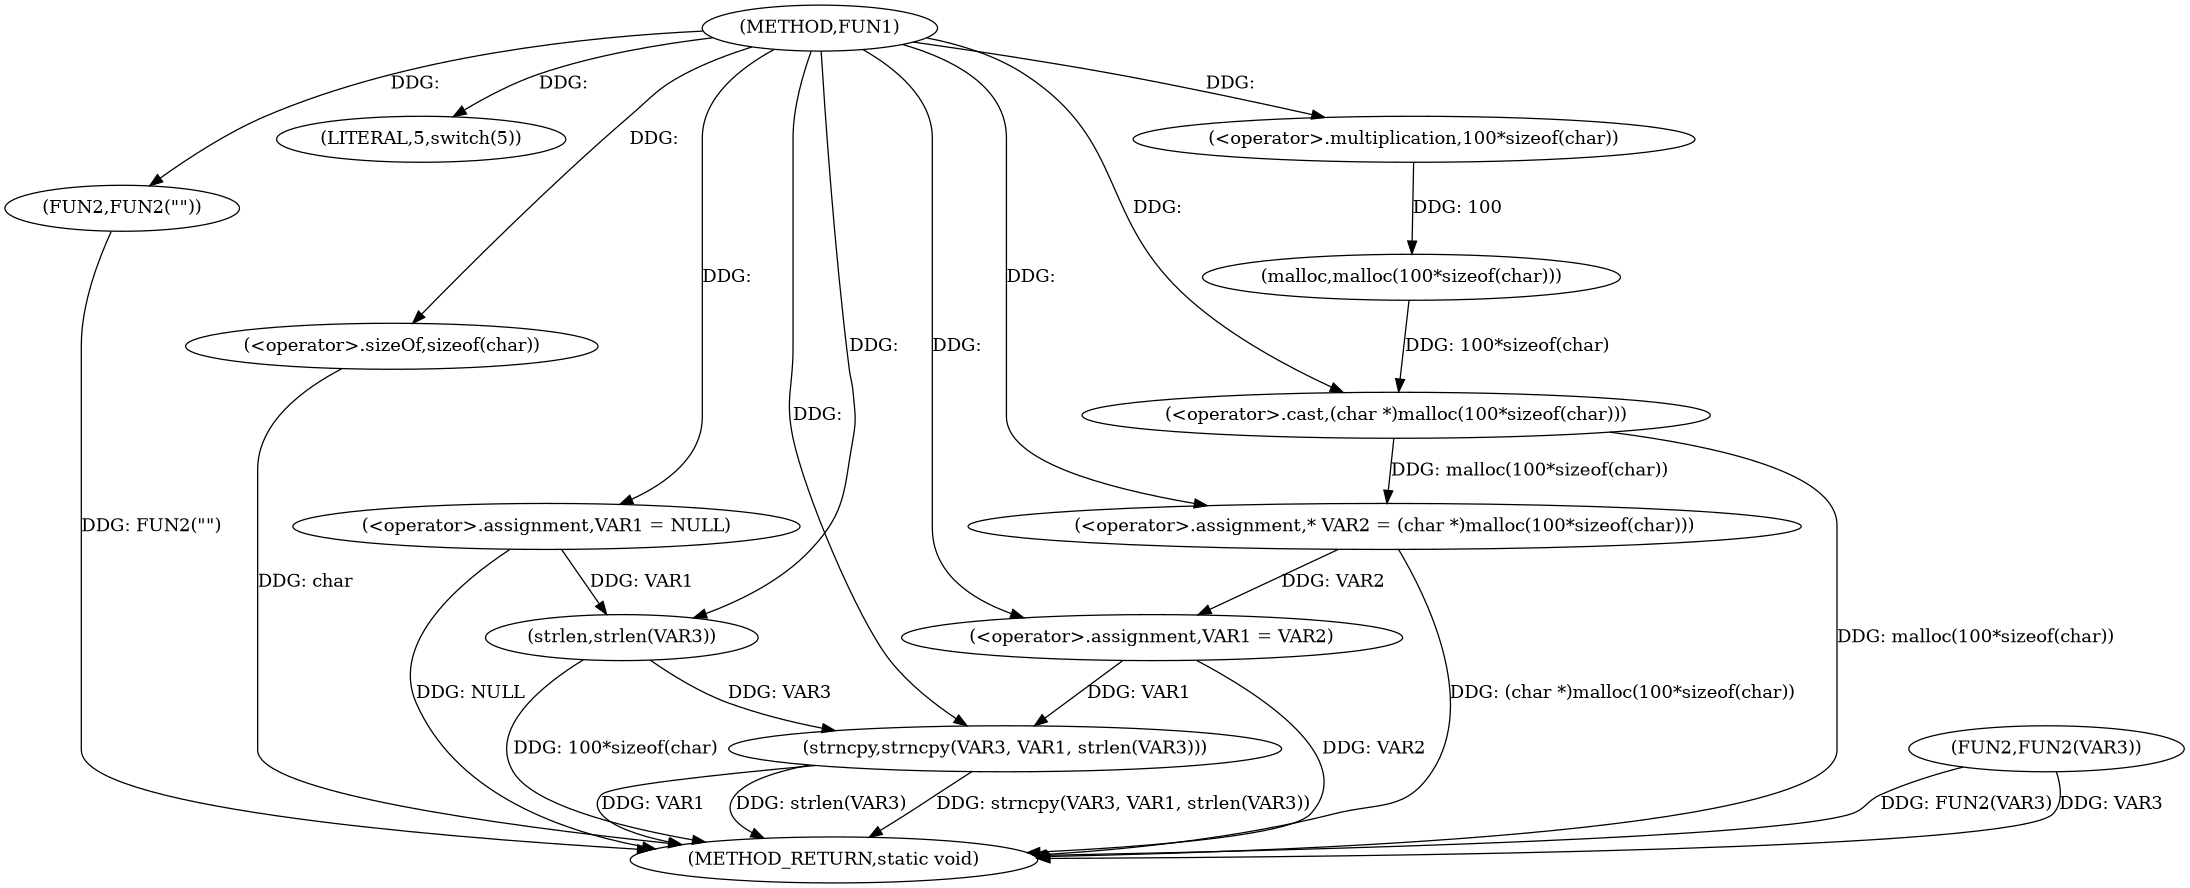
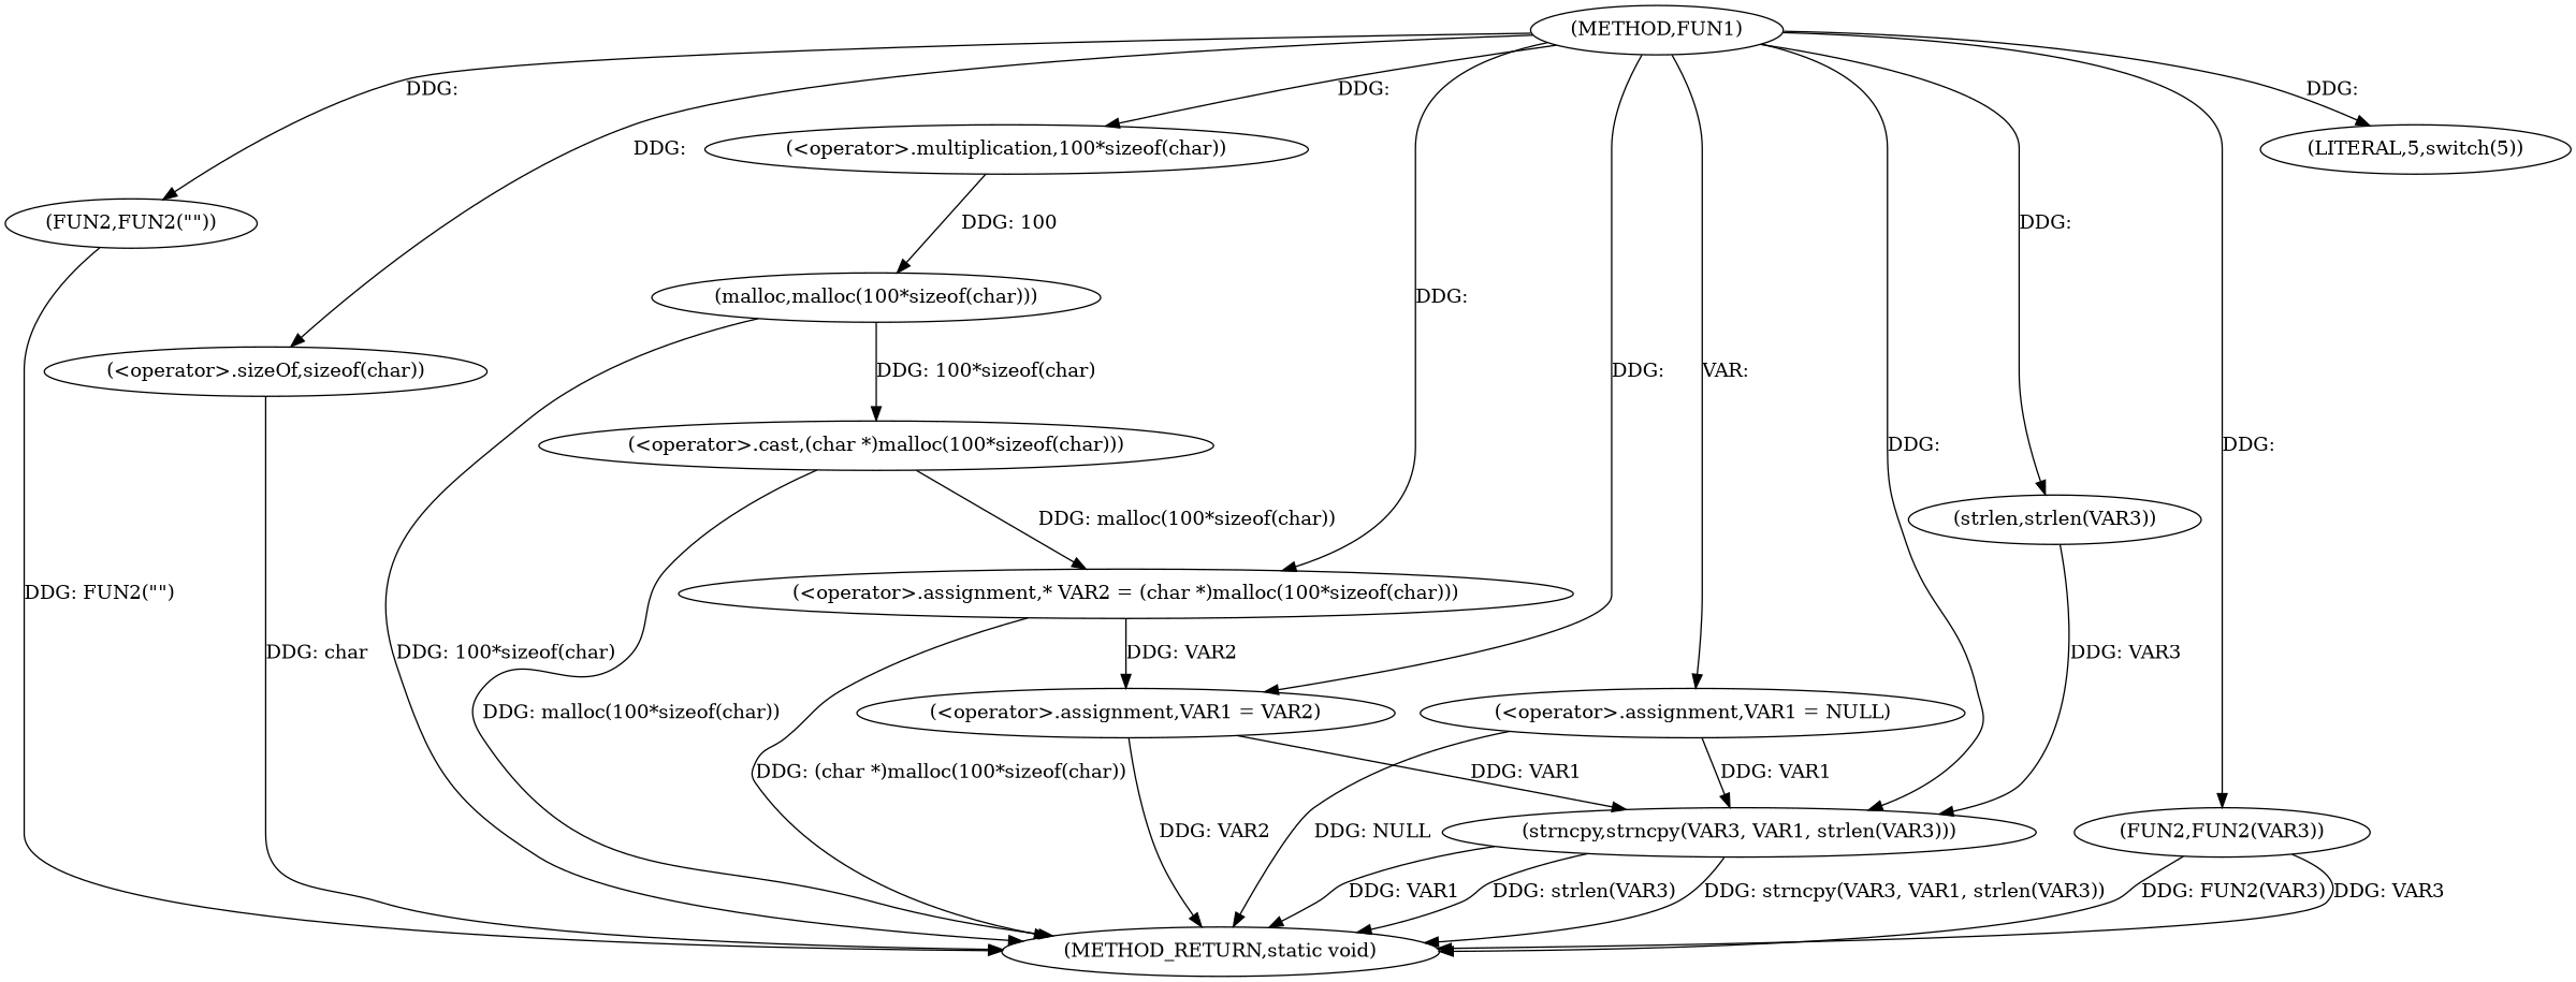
  digraph {
    n1 [label="(METHOD,FUN1)"]
    n2 [label="(<operator>.assignment,VAR1 = NULL)"]
    n3 [label="(LITERAL,5,switch(5))"]
    n4 [label="(FUN2,FUN2(\"\"))"]
    n5 [label="(<operator>.assignment,* VAR2 = (char *)malloc(100*sizeof(char)))"]
    n6 [label="(<operator>.multiplication,100*sizeof(char))"]
    n7 [label="(<operator>.sizeOf,sizeof(char))"]
    n8 [label="(<operator>.assignment,VAR1 = VAR2)"]
    n9 [label="(strncpy,strncpy(VAR3, VAR1, strlen(VAR3)))"]
    n10 [label="(strlen,strlen(VAR3))"]
    n11 [label="(FUN2,FUN2(VAR3))"]
    n12 [label="(METHOD_RETURN,static void)"]
    n13 [label="(malloc,malloc(100*sizeof(char)))"]
    n14 [label="(<operator>.cast,(char *)malloc(100*sizeof(char)))"]
-   n1 -> n2 [label="DDG: "]
+   n1 -> n2 [label="VAR: "]
    n1 -> n3 [label="DDG: "]
    n1 -> n4 [label="DDG: "]
    n1 -> n5 [label="DDG: "]
    n1 -> n6 [label="DDG: "]
    n1 -> n7 [label="DDG: "]
    n1 -> n8 [label="DDG: "]
    n1 -> n9 [label="DDG: "]
    n1 -> n10 [label="DDG: "]
-   n1 -> n14 [label="DDG: "]
-   n2 -> n10 [label="DDG: VAR1"]
+   n1 -> n11 [label="DDG: "]
+   n2 -> n9 [label="DDG: VAR1"]
    n2 -> n12 [label="DDG: NULL"]
    n4 -> n12 [label="DDG: FUN2(\"\")"]
    n5 -> n8 [label="DDG: VAR2"]
    n5 -> n12 [label="DDG: (char *)malloc(100*sizeof(char))"]
    n6 -> n13 [label="DDG: 100"]
    n7 -> n12 [label="DDG: char"]
    n8 -> n9 [label="DDG: VAR1"]
    n8 -> n12 [label="DDG: VAR2"]
    n9 -> n12 [label="DDG: VAR1"]
    n9 -> n12 [label="DDG: strlen(VAR3)"]
    n9 -> n12 [label="DDG: strncpy(VAR3, VAR1, strlen(VAR3))"]
    n10 -> n9 [label="DDG: VAR3"]
    n11 -> n12 [label="DDG: FUN2(VAR3)"]
    n11 -> n12 [label="DDG: VAR3"]
-   n10 -> n12 [label="DDG: 100*sizeof(char)"]
+   n13 -> n12 [label="DDG: 100*sizeof(char)"]
    n13 -> n14 [label="DDG: 100*sizeof(char)"]
    n14 -> n5 [label="DDG: malloc(100*sizeof(char))"]
    n14 -> n12 [label="DDG: malloc(100*sizeof(char))"]
  }
